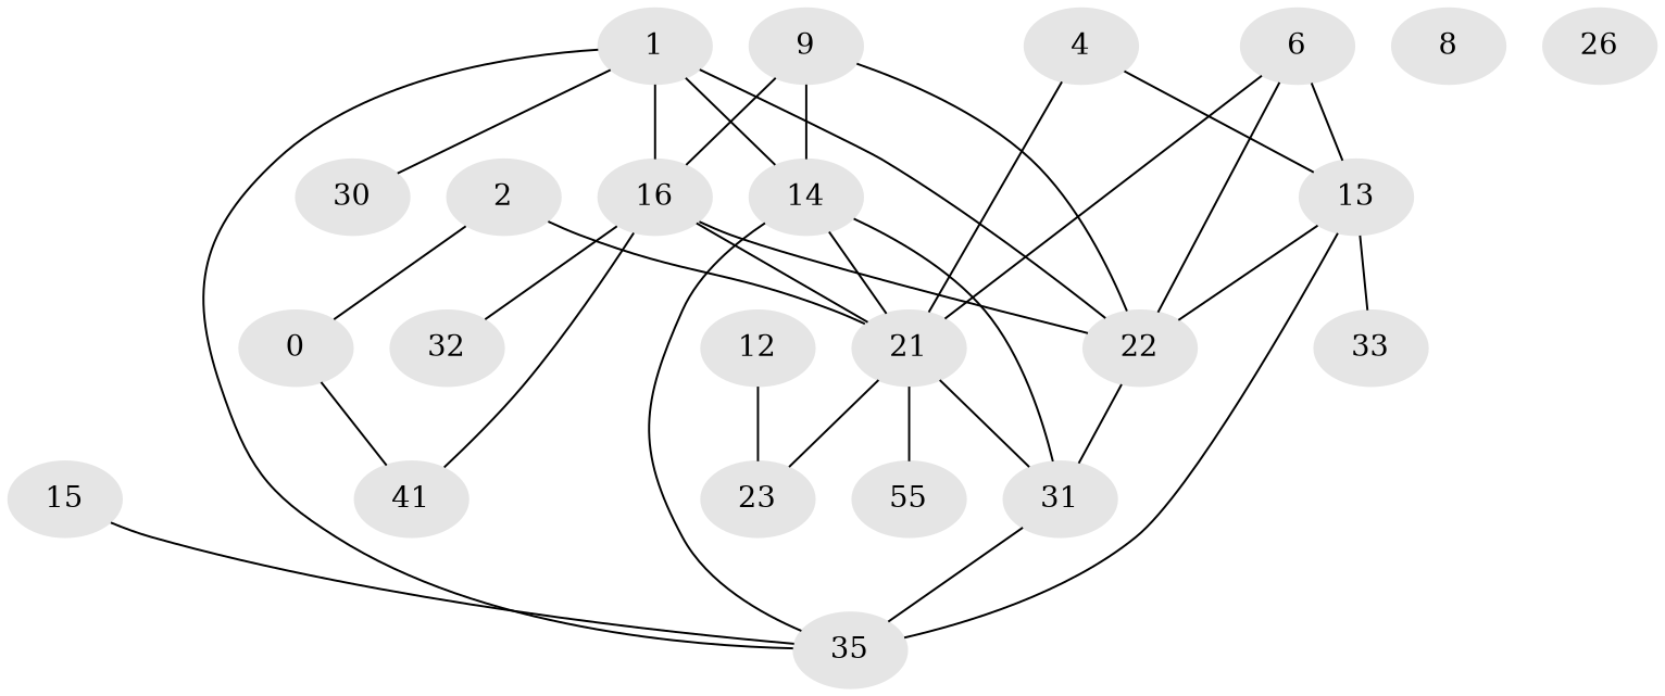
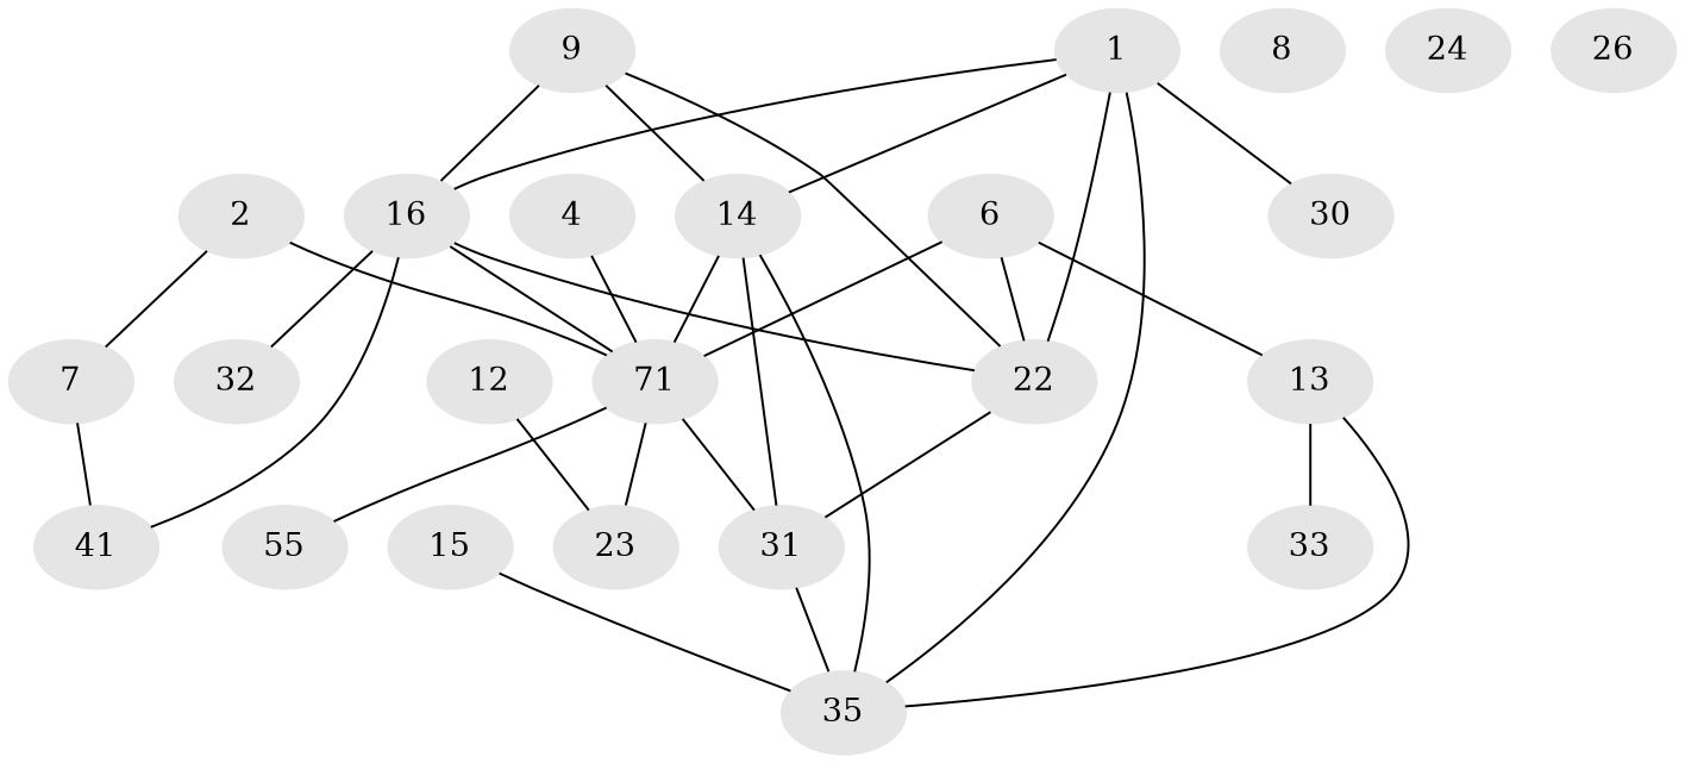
  graph {
    node [color=gray90 style=filled]
    1 [super="+3+17"]
    14 [super="+34"]
    16 [super="+25+29"]
    22 [super="+27"]
    35 [super="+49"]
    n6 [label=30]
    2 [super="+52+66+23"]
-   7 [super="+18" label=0]
-   21 [super="+28+37"]
+   7 [super="+18"]
+   21 [super="+28+37" label=71]
    31 [super="+42+39+46"]
    32
    41
    n13 [label=23 super="+51"]
    55
    4 [super="+47"]
    13 [super="+19+48"]
    33
    6 [super="+10+38+56+45"]
    9 [super="+11+53+40"]
    8 [super="+44"]
    12
    15
+   24
    26
    1 -- 14
    1 -- 16
    1 -- 22 [weight=2]
    1 -- 35
    1 -- n6
    14 -- 35
    14 -- 21
    14 -- 31
    16 -- 22
    16 -- 21
    16 -- 32
    16 -- 41
    22 -- 31
    2 -- 7
    2 -- 21 [weight=2]
    7 -- 41
    21 -- 31
    21 -- n13
    21 -- 55
    31 -- 35 [weight=2]
    4 -- 21
-   4 -- 13
-   13 -- 22
    13 -- 35
    13 -- 33
    6 -- 22
    6 -- 21
    6 -- 13 [weight=2]
    9 -- 14
    9 -- 16 [weight=2]
    9 -- 22
    12 -- n13
    15 -- 35
  }
